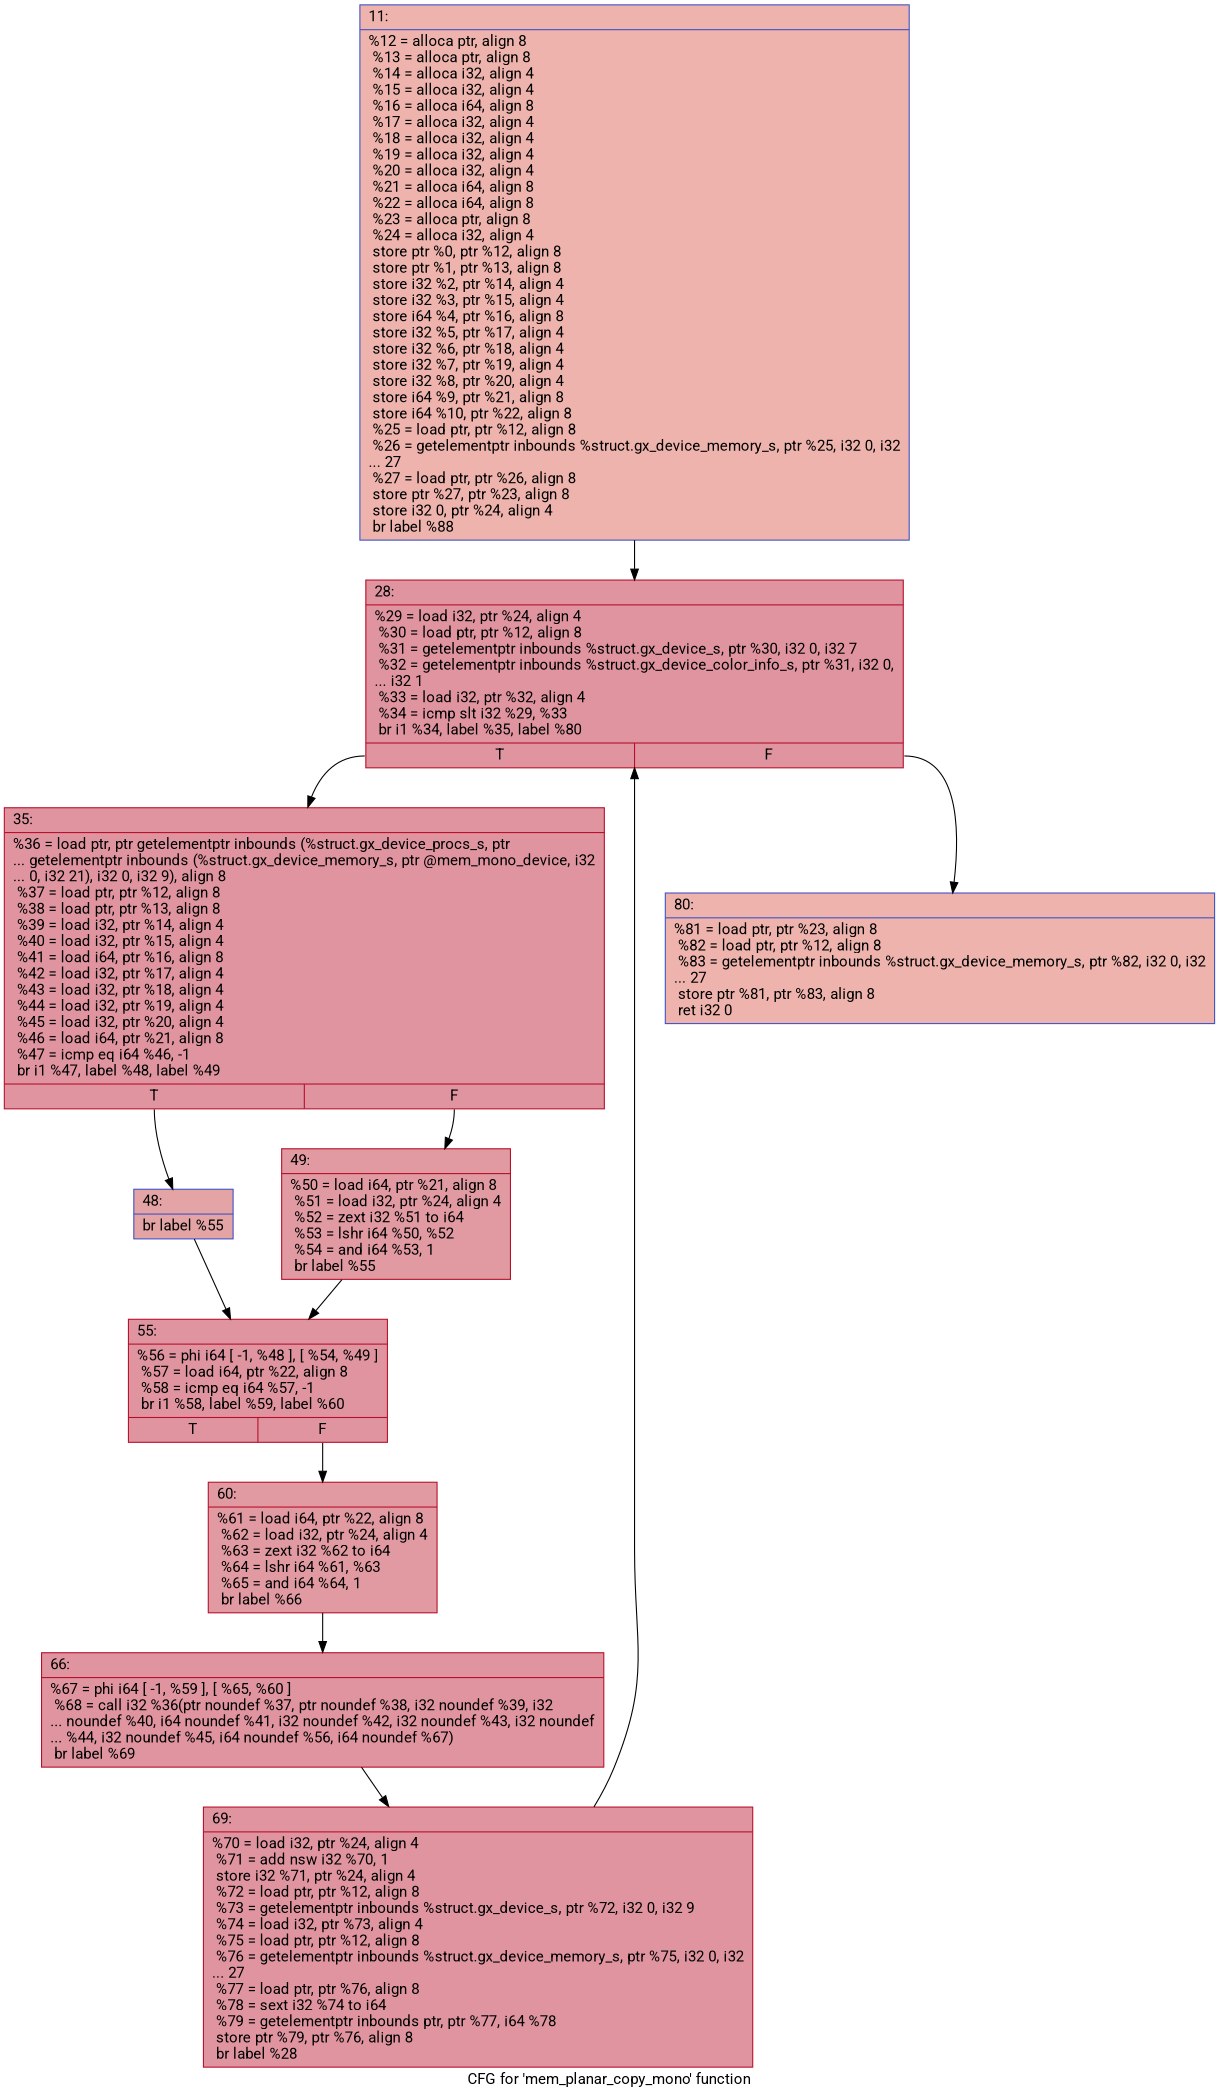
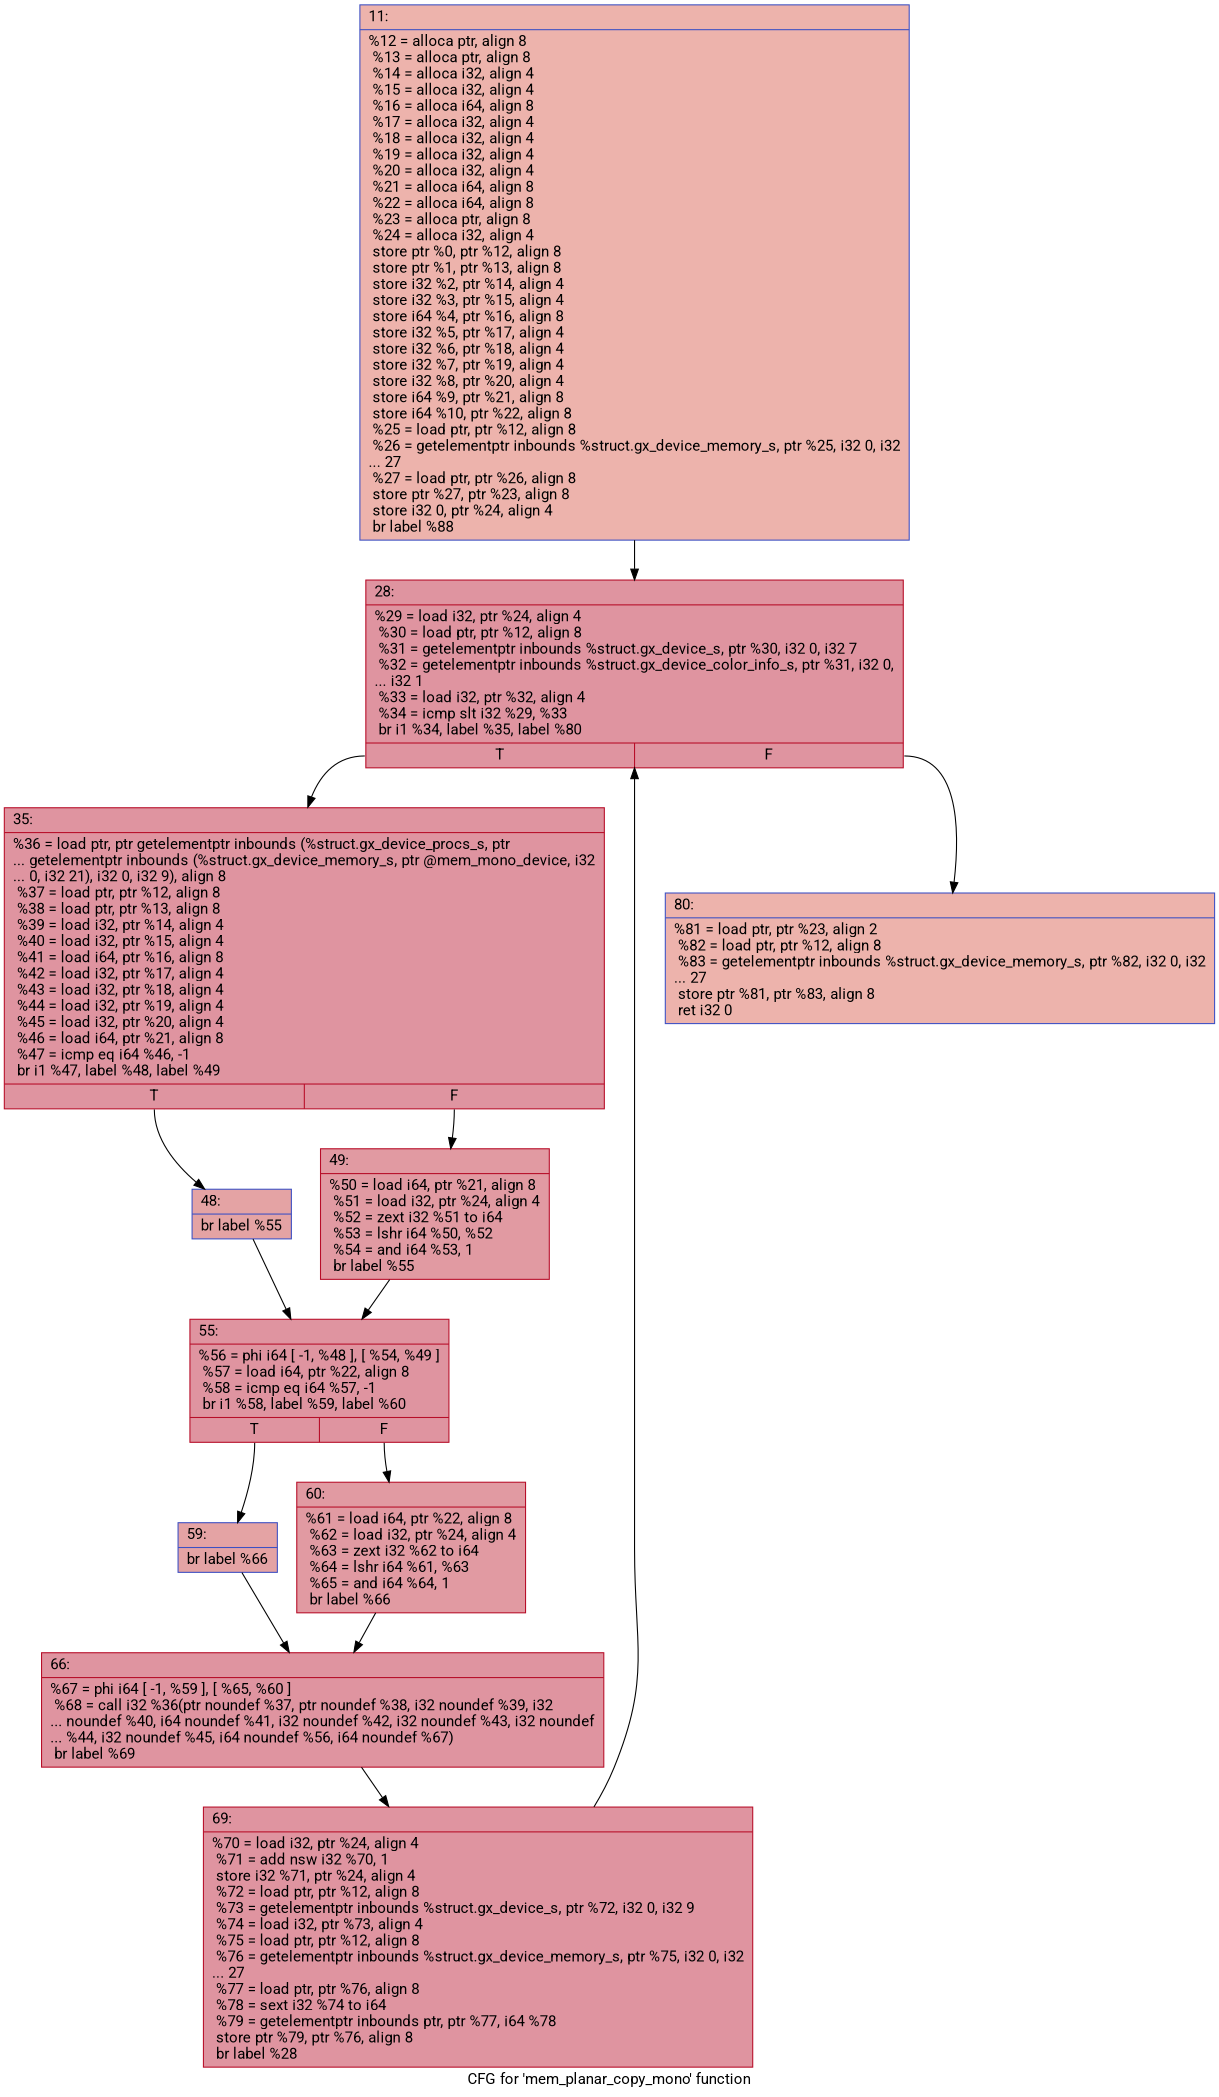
  digraph {
    fontname=Roboto
    label="CFG for 'mem_planar_copy_mono' function"
    node [color="#b70d28ff" fillcolor="#b70d2870" fontname=Roboto shape=record style=filled]
    edge [fontname=Roboto]
    n1 [color="#3d50c3ff" fillcolor="#d6524470" label="{11:\l|  %12 = alloca ptr, align 8\l  %13 = alloca ptr, align 8\l  %14 = alloca i32, align 4\l  %15 = alloca i32, align 4\l  %16 = alloca i64, align 8\l  %17 = alloca i32, align 4\l  %18 = alloca i32, align 4\l  %19 = alloca i32, align 4\l  %20 = alloca i32, align 4\l  %21 = alloca i64, align 8\l  %22 = alloca i64, align 8\l  %23 = alloca ptr, align 8\l  %24 = alloca i32, align 4\l  store ptr %0, ptr %12, align 8\l  store ptr %1, ptr %13, align 8\l  store i32 %2, ptr %14, align 4\l  store i32 %3, ptr %15, align 4\l  store i64 %4, ptr %16, align 8\l  store i32 %5, ptr %17, align 4\l  store i32 %6, ptr %18, align 4\l  store i32 %7, ptr %19, align 4\l  store i32 %8, ptr %20, align 4\l  store i64 %9, ptr %21, align 8\l  store i64 %10, ptr %22, align 8\l  %25 = load ptr, ptr %12, align 8\l  %26 = getelementptr inbounds %struct.gx_device_memory_s, ptr %25, i32 0, i32\l... 27\l  %27 = load ptr, ptr %26, align 8\l  store ptr %27, ptr %23, align 8\l  store i32 0, ptr %24, align 4\l  br label %88\l}"]
    n2 [label="{28:\l|  %29 = load i32, ptr %24, align 4\l  %30 = load ptr, ptr %12, align 8\l  %31 = getelementptr inbounds %struct.gx_device_s, ptr %30, i32 0, i32 7\l  %32 = getelementptr inbounds %struct.gx_device_color_info_s, ptr %31, i32 0,\l... i32 1\l  %33 = load i32, ptr %32, align 4\l  %34 = icmp slt i32 %29, %33\l  br i1 %34, label %35, label %80\l|{<s0>T|<s1>F}}"]
    n3 [label="{35:\l|  %36 = load ptr, ptr getelementptr inbounds (%struct.gx_device_procs_s, ptr\l... getelementptr inbounds (%struct.gx_device_memory_s, ptr @mem_mono_device, i32\l... 0, i32 21), i32 0, i32 9), align 8\l  %37 = load ptr, ptr %12, align 8\l  %38 = load ptr, ptr %13, align 8\l  %39 = load i32, ptr %14, align 4\l  %40 = load i32, ptr %15, align 4\l  %41 = load i64, ptr %16, align 8\l  %42 = load i32, ptr %17, align 4\l  %43 = load i32, ptr %18, align 4\l  %44 = load i32, ptr %19, align 4\l  %45 = load i32, ptr %20, align 4\l  %46 = load i64, ptr %21, align 8\l  %47 = icmp eq i64 %46, -1\l  br i1 %47, label %48, label %49\l|{<s0>T|<s1>F}}"]
-   n4 [color="#3d50c3ff" fillcolor="#d6524470" label="{80:\l|  %81 = load ptr, ptr %23, align 8\l  %82 = load ptr, ptr %12, align 8\l  %83 = getelementptr inbounds %struct.gx_device_memory_s, ptr %82, i32 0, i32\l... 27\l  store ptr %81, ptr %83, align 8\l  ret i32 0\l}"]
+   n4 [color="#3d50c3ff" fillcolor="#d6524470" label="{80:\l|  %81 = load ptr, ptr %23, align 2\l  %82 = load ptr, ptr %12, align 8\l  %83 = getelementptr inbounds %struct.gx_device_memory_s, ptr %82, i32 0, i32\l... 27\l  store ptr %81, ptr %83, align 8\l  ret i32 0\l}"]
    n5 [color="#3d50c3ff" fillcolor="#c32e3170" label="{48:\l|  br label %55\l}"]
    n6 [fillcolor="#bb1b2c70" label="{49:\l|  %50 = load i64, ptr %21, align 8\l  %51 = load i32, ptr %24, align 4\l  %52 = zext i32 %51 to i64\l  %53 = lshr i64 %50, %52\l  %54 = and i64 %53, 1\l  br label %55\l}"]
    n7 [label="{55:\l|  %56 = phi i64 [ -1, %48 ], [ %54, %49 ]\l  %57 = load i64, ptr %22, align 8\l  %58 = icmp eq i64 %57, -1\l  br i1 %58, label %59, label %60\l|{<s0>T|<s1>F}}"]
+   n8 [color="#3d50c3ff" fillcolor="#c32e3170" label="{59:\l|  br label %66\l}"]
    n9 [fillcolor="#bb1b2c70" label="{60:\l|  %61 = load i64, ptr %22, align 8\l  %62 = load i32, ptr %24, align 4\l  %63 = zext i32 %62 to i64\l  %64 = lshr i64 %61, %63\l  %65 = and i64 %64, 1\l  br label %66\l}"]
    n10 [label="{66:\l|  %67 = phi i64 [ -1, %59 ], [ %65, %60 ]\l  %68 = call i32 %36(ptr noundef %37, ptr noundef %38, i32 noundef %39, i32\l... noundef %40, i64 noundef %41, i32 noundef %42, i32 noundef %43, i32 noundef\l... %44, i32 noundef %45, i64 noundef %56, i64 noundef %67)\l  br label %69\l}"]
    n11 [label="{69:\l|  %70 = load i32, ptr %24, align 4\l  %71 = add nsw i32 %70, 1\l  store i32 %71, ptr %24, align 4\l  %72 = load ptr, ptr %12, align 8\l  %73 = getelementptr inbounds %struct.gx_device_s, ptr %72, i32 0, i32 9\l  %74 = load i32, ptr %73, align 4\l  %75 = load ptr, ptr %12, align 8\l  %76 = getelementptr inbounds %struct.gx_device_memory_s, ptr %75, i32 0, i32\l... 27\l  %77 = load ptr, ptr %76, align 8\l  %78 = sext i32 %74 to i64\l  %79 = getelementptr inbounds ptr, ptr %77, i64 %78\l  store ptr %79, ptr %76, align 8\l  br label %28\l}"]
    n1 -> n2
    n2 -> n3 [tailport=s0]
    n2 -> n4 [tailport=s1]
    n3 -> n5 [tailport=s0]
    n3 -> n6 [tailport=s1]
    n5 -> n7
    n6 -> n7
+   n7 -> n8 [tailport=s0]
    n7 -> n9 [tailport=s1]
+   n8 -> n10
    n9 -> n10
    n10 -> n11
    n11 -> n2
  }
